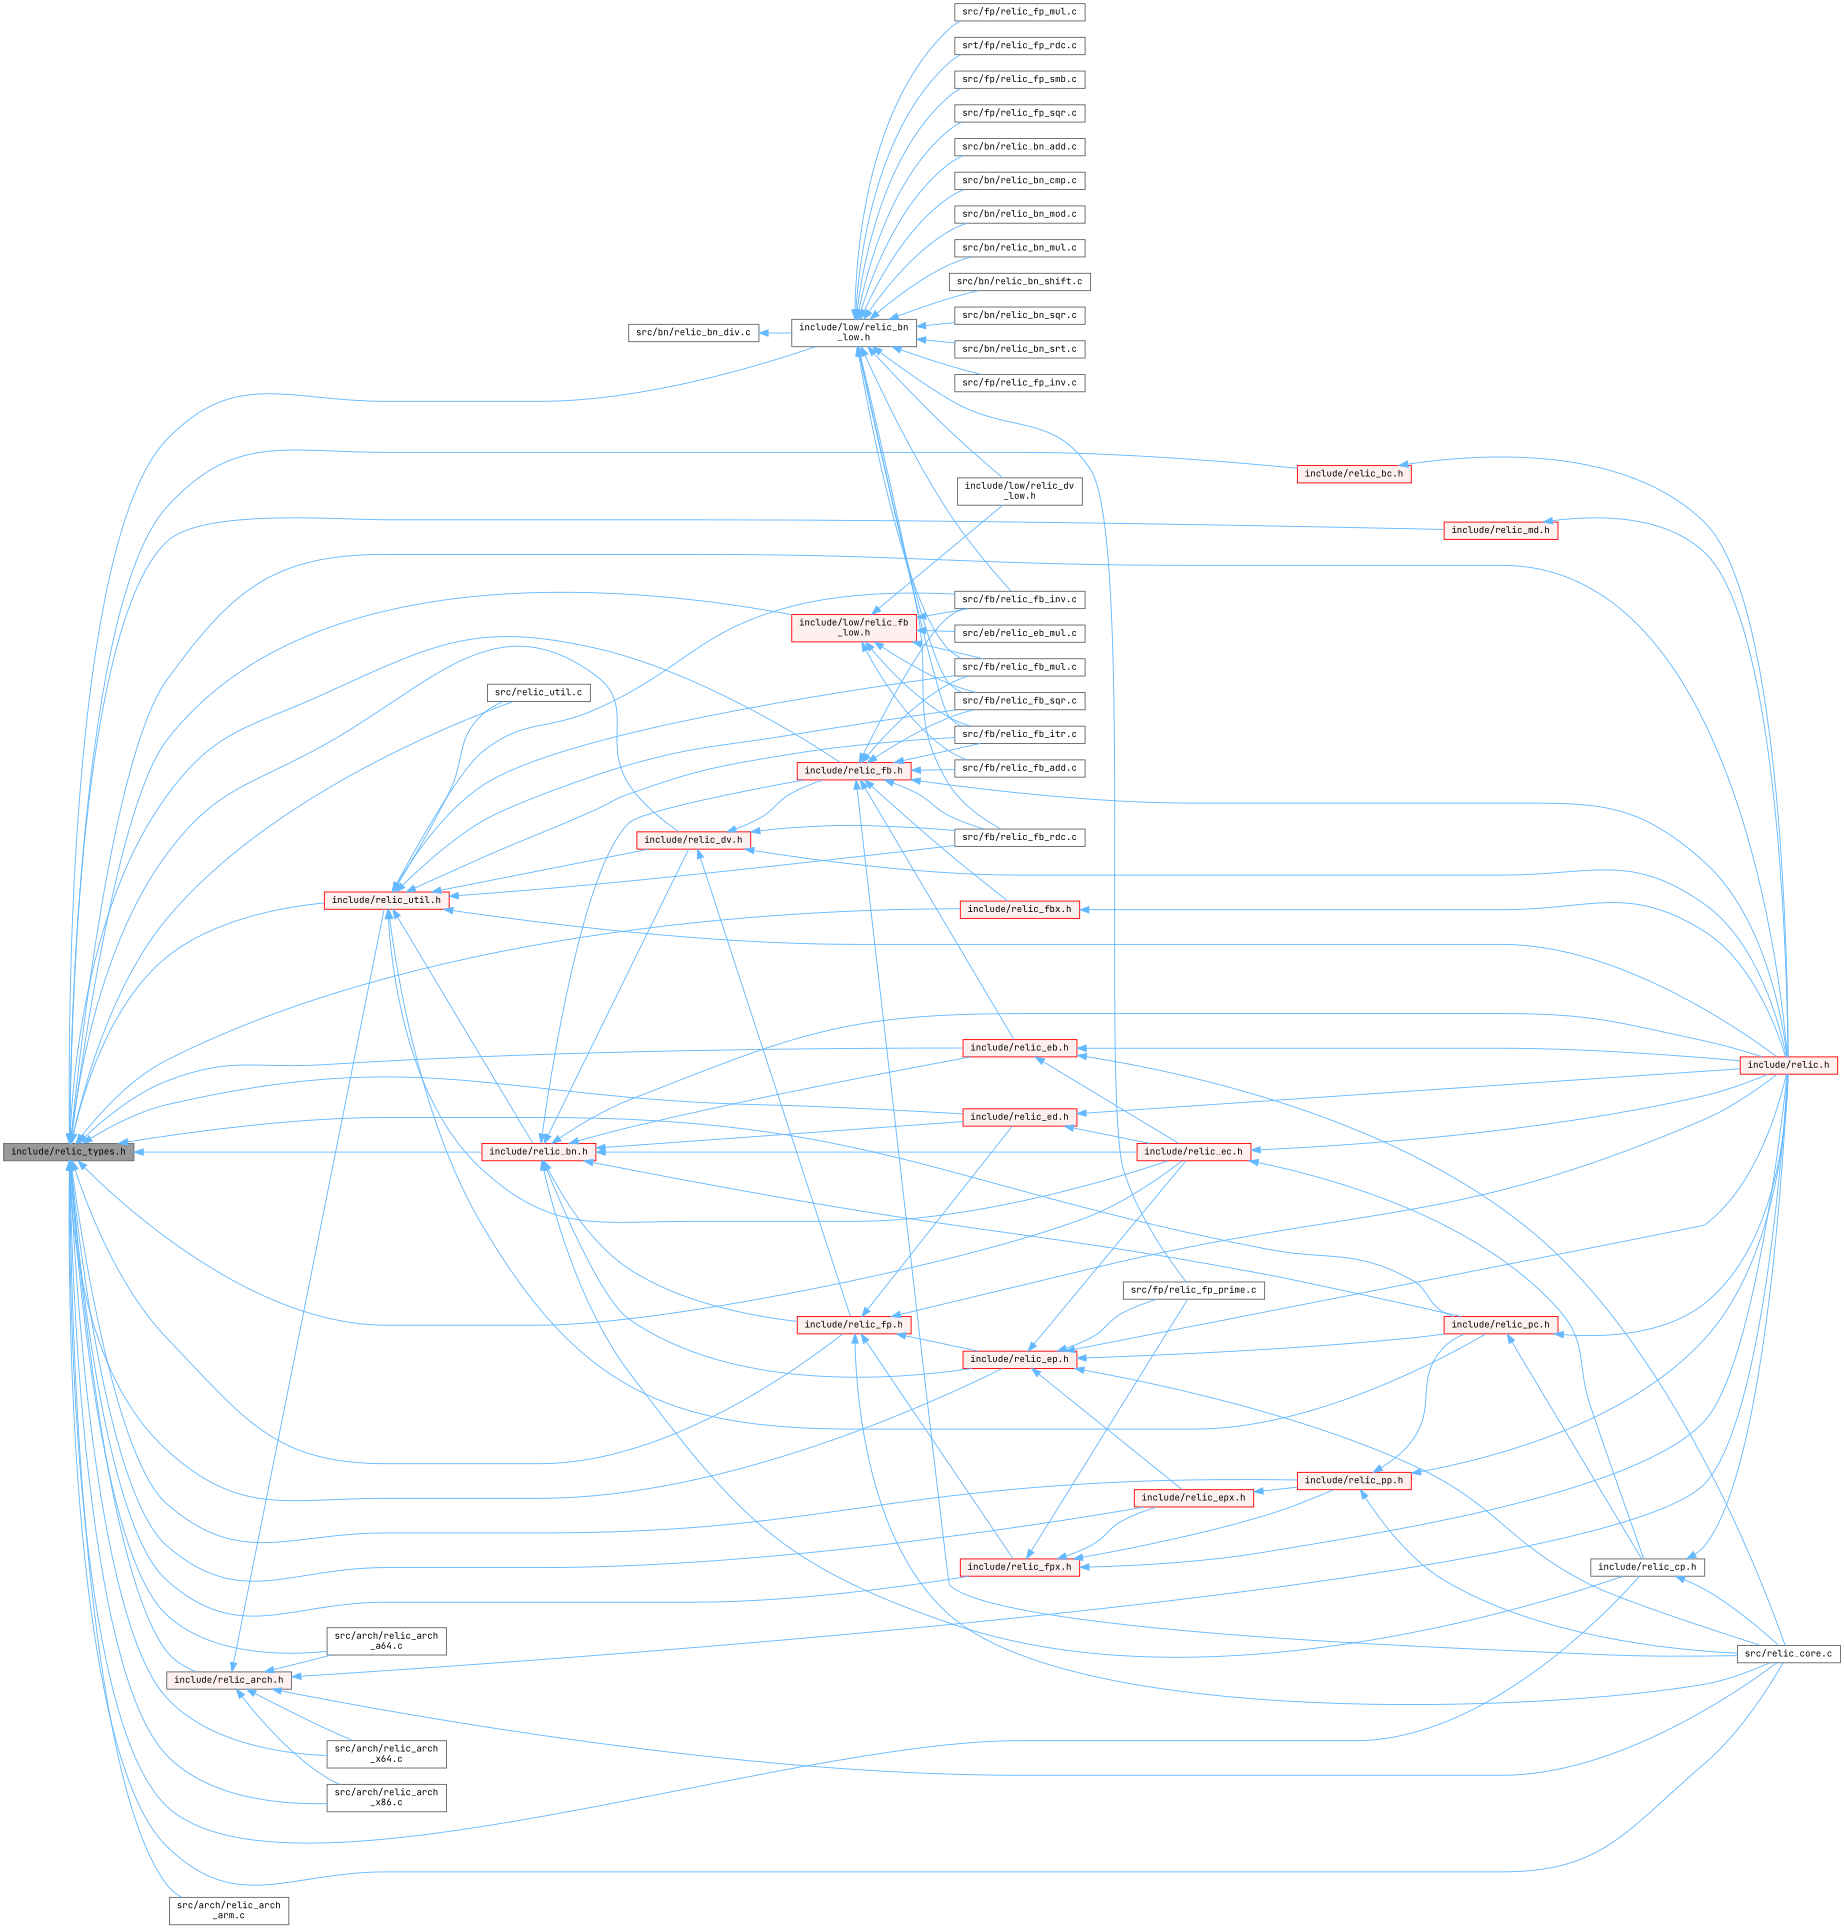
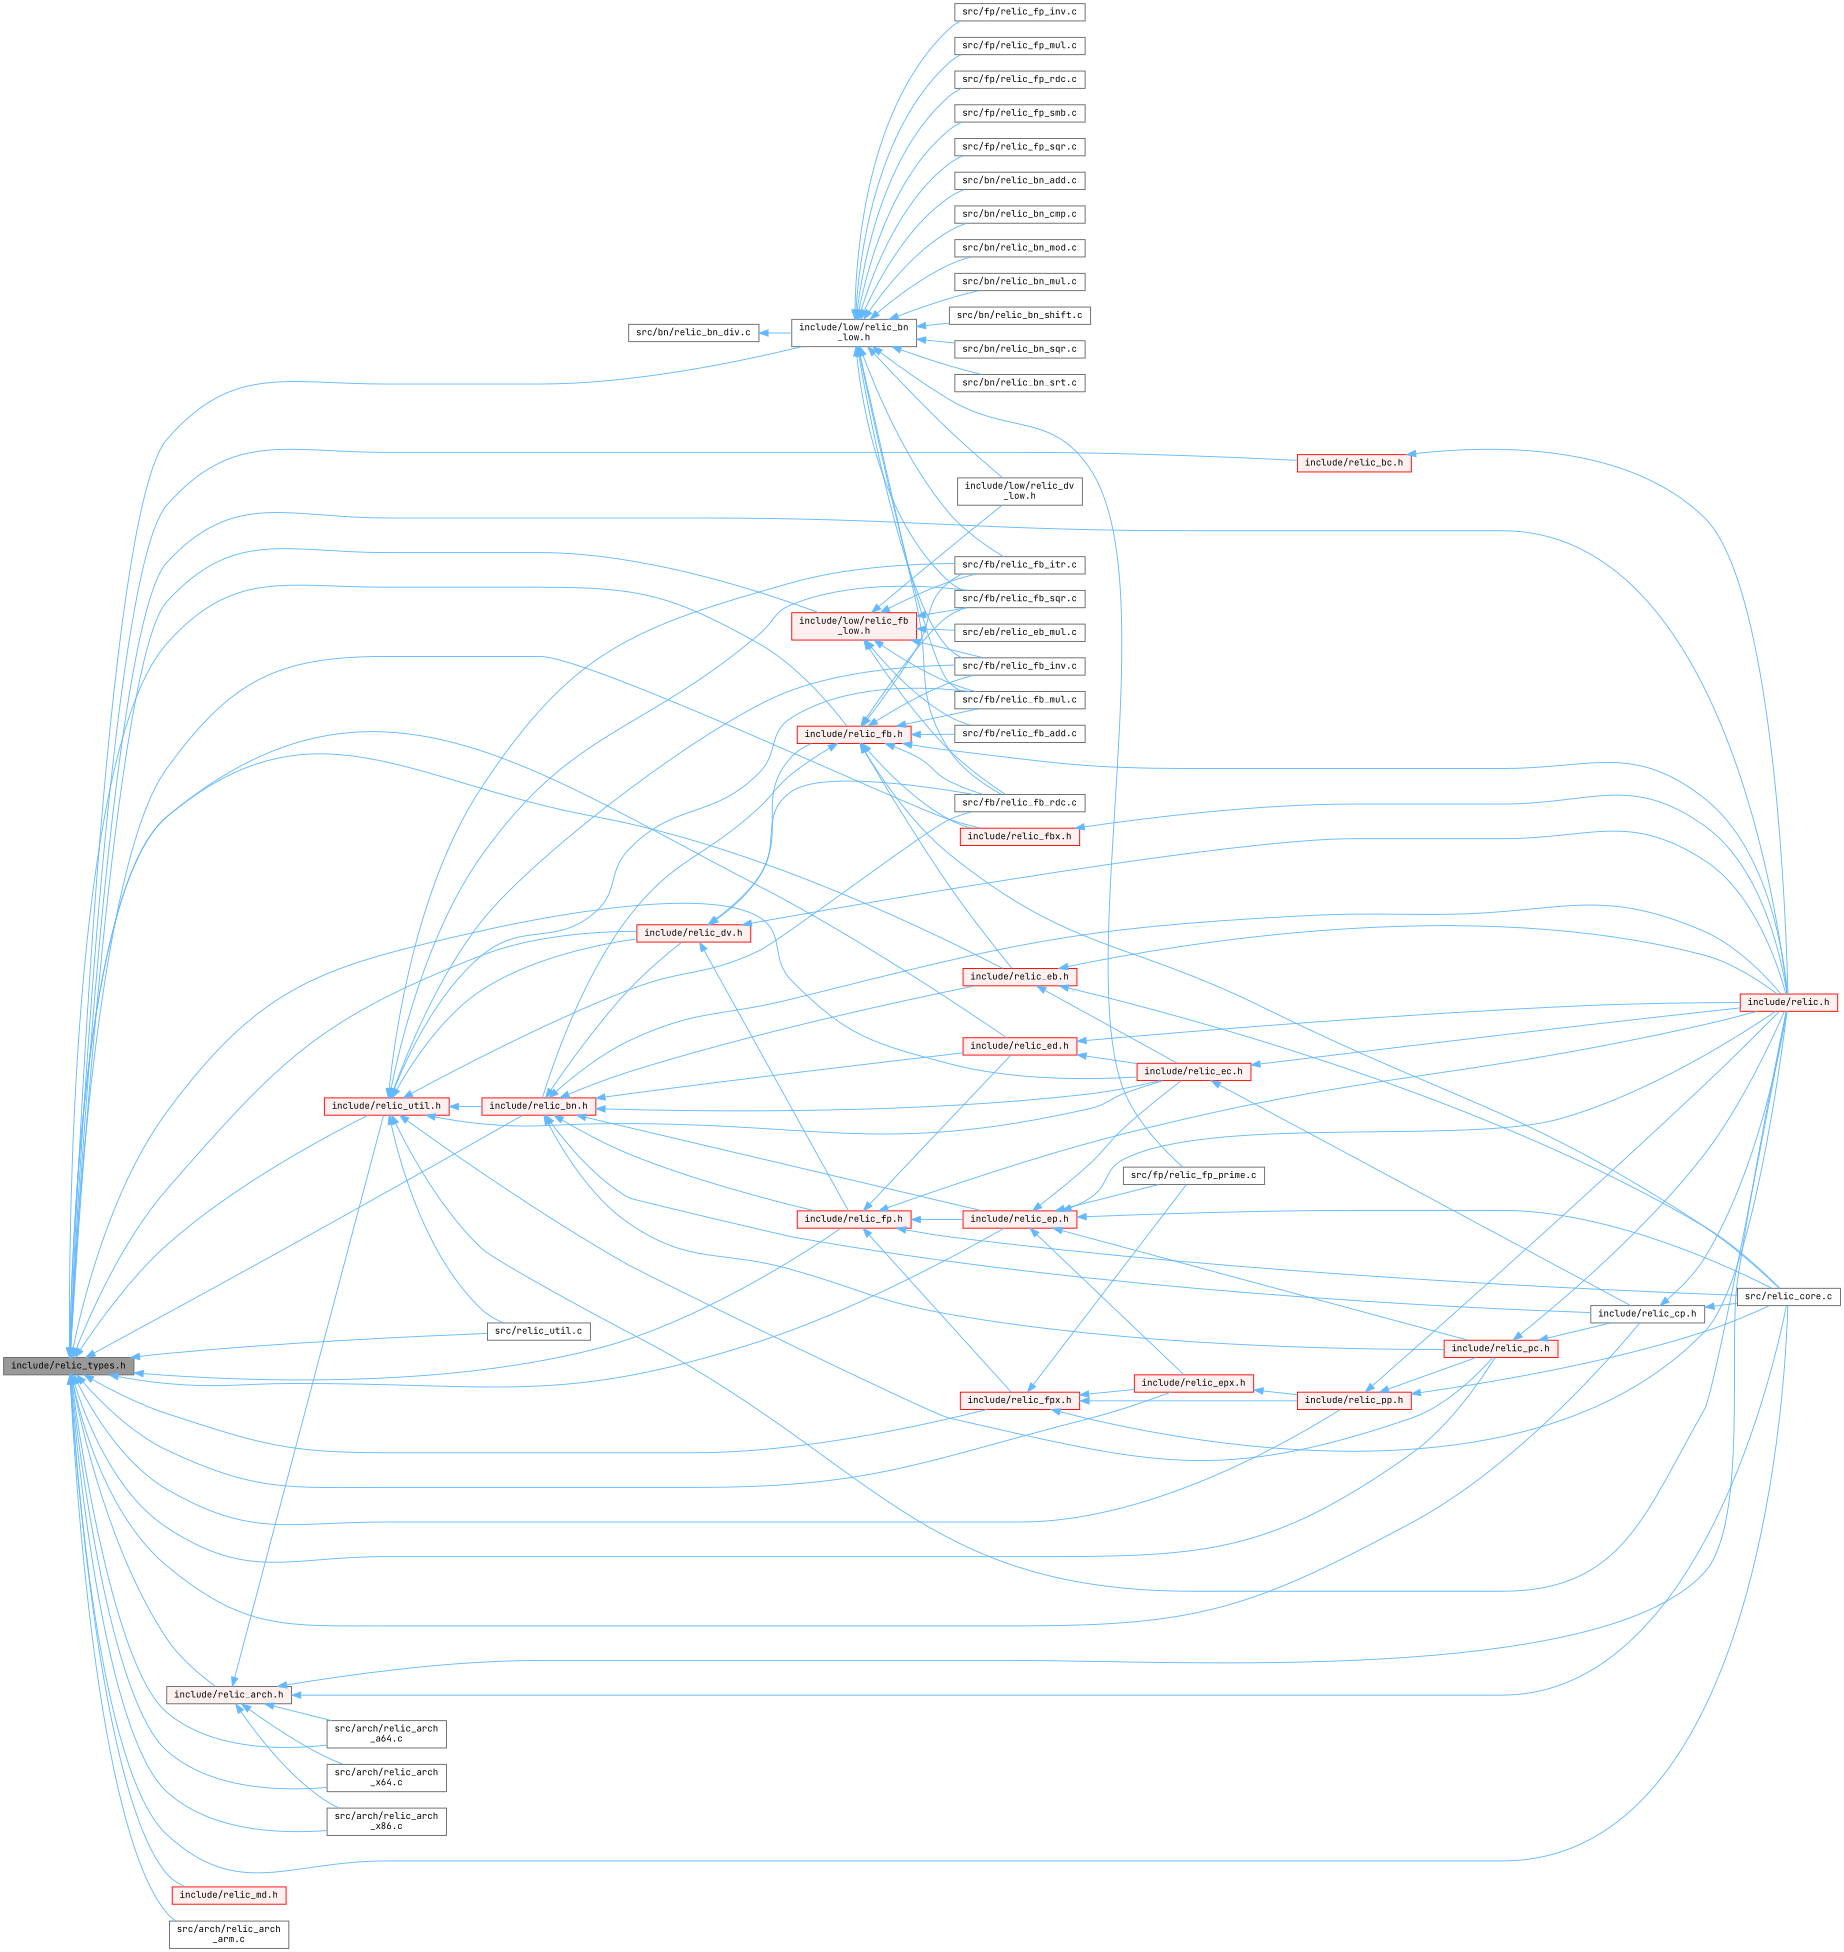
  digraph {
    fontname="JetBrains Mono"
    rankdir=LR
    node [color=grey40 fillcolor=white fontname="JetBrains Mono" fontsize=10 shape=box style=filled]
    edge [color=steelblue1 dir=back fontname="JetBrains Mono" fontsize=10 labelfontname=Helvetica labelfontsize=10 style=solid]
    n1 [color=gray40 fillcolor=grey60 fontcolor=black height=0.2 label="include/relic_types.h" width=0.4]
    n2 [height=0.2 label="include/low/relic_bn\l_low.h" width=0.4]
    n3 [color=red fillcolor="#FFF0F0" height=0.2 label="include/low/relic_fb\l_low.h" width=0.4]
    n4 [color=red fillcolor="#FFF0F0" height=0.2 label="include/relic.h" width=0.4]
    n5 [fillcolor="#FFF0F0" height=0.2 label="include/relic_arch.h" width=0.4]
    n6 [color=red fillcolor="#FFF0F0" height=0.2 label="include/relic_util.h" width=0.4]
    n7 [color=red fillcolor="#FFF0F0" height=0.2 label="include/relic_bn.h" width=0.4]
    n8 [height=0.2 label="include/relic_cp.h" width=0.4]
    n9 [height=0.2 label="src/relic_core.c" width=0.4]
    n10 [color=red fillcolor="#FFF0F0" height=0.2 label="include/relic_dv.h" width=0.4]
    n11 [color=red fillcolor="#FFF0F0" height=0.2 label="include/relic_fb.h" width=0.4]
    n12 [color=red fillcolor="#FFF0F0" height=0.2 label="include/relic_eb.h" width=0.4]
    n13 [color=red fillcolor="#FFF0F0" height=0.2 label="include/relic_ec.h" width=0.4]
    n14 [color=red fillcolor="#FFF0F0" height=0.2 label="include/relic_fbx.h" width=0.4]
    n15 [color=red fillcolor="#FFF0F0" height=0.2 label="include/relic_fp.h" width=0.4]
    n16 [color=red fillcolor="#FFF0F0" height=0.2 label="include/relic_ed.h" width=0.4]
    n17 [color=red fillcolor="#FFF0F0" height=0.2 label="include/relic_ep.h" width=0.4]
    n18 [color=red fillcolor="#FFF0F0" height=0.2 label="include/relic_epx.h" width=0.4]
    n19 [color=red fillcolor="#FFF0F0" height=0.2 label="include/relic_pp.h" width=0.4]
    n20 [color=red fillcolor="#FFF0F0" height=0.2 label="include/relic_pc.h" width=0.4]
    n21 [color=red fillcolor="#FFF0F0" height=0.2 label="include/relic_fpx.h" width=0.4]
    n22 [height=0.2 label="src/relic_util.c" width=0.4]
    n23 [height=0.2 label="src/arch/relic_arch\l_a64.c" width=0.4]
    n24 [height=0.2 label="src/arch/relic_arch\l_x64.c" width=0.4]
    n25 [height=0.2 label="src/arch/relic_arch\l_x86.c" width=0.4]
    n26 [color=red fillcolor="#FFF0F0" height=0.2 label="include/relic_bc.h" width=0.4]
    n27 [color=red fillcolor="#FFF0F0" height=0.2 label="include/relic_md.h" width=0.4]
    n28 [height=0.2 label="src/arch/relic_arch\l_arm.c" width=0.4]
    n29 [height=0.2 label="include/low/relic_dv\l_low.h" width=0.4]
    n30 [height=0.2 label="src/bn/relic_bn_add.c" width=0.4]
    n31 [height=0.2 label="src/bn/relic_bn_cmp.c" width=0.4]
    n32 [height=0.2 label="src/bn/relic_bn_mod.c" width=0.4]
    n33 [height=0.2 label="src/bn/relic_bn_mul.c" width=0.4]
    n34 [height=0.2 label="src/bn/relic_bn_shift.c" width=0.4]
    n35 [height=0.2 label="src/bn/relic_bn_sqr.c" width=0.4]
    n36 [height=0.2 label="src/bn/relic_bn_srt.c" width=0.4]
    n37 [height=0.2 label="src/fb/relic_fb_inv.c" width=0.4]
    n38 [height=0.2 label="src/fb/relic_fb_itr.c" width=0.4]
    n39 [height=0.2 label="src/fb/relic_fb_mul.c" width=0.4]
    n40 [height=0.2 label="src/fb/relic_fb_rdc.c" width=0.4]
    n41 [height=0.2 label="src/fb/relic_fb_sqr.c" width=0.4]
    n42 [height=0.2 label="src/fp/relic_fp_inv.c" width=0.4]
    n43 [height=0.2 label="src/fp/relic_fp_mul.c" width=0.4]
    n44 [height=0.2 label="src/fp/relic_fp_prime.c" width=0.4]
-   n45 [height=0.2 label="srt/fp/relic_fp_rdc.c" width=0.4]
+   n45 [height=0.2 label="src/fp/relic_fp_rdc.c" width=0.4]
    n46 [height=0.2 label="src/fp/relic_fp_smb.c" width=0.4]
    n47 [height=0.2 label="src/fp/relic_fp_sqr.c" width=0.4]
    n48 [height=0.2 label="src/eb/relic_eb_mul.c" width=0.4]
    n49 [height=0.2 label="src/fb/relic_fb_add.c" width=0.4]
    n50 [height=0.2 label="src/bn/relic_bn_div.c" width=0.4]
    n1 -> n2
    n1 -> n3
    n1 -> n4
    n1 -> n5
    n1 -> n6
    n1 -> n7
    n1 -> n8
    n1 -> n9
    n1 -> n10
    n1 -> n11
    n1 -> n12
    n1 -> n13
    n1 -> n14
    n1 -> n15
    n1 -> n16
    n1 -> n17
    n1 -> n18
    n1 -> n19
    n1 -> n20
    n1 -> n21
    n1 -> n22
    n1 -> n23
    n1 -> n24
    n1 -> n25
    n1 -> n26
    n1 -> n27
    n1 -> n28
    n2 -> n29
    n2 -> n30
    n2 -> n31
    n2 -> n32
    n2 -> n33
    n2 -> n34
    n2 -> n35
    n2 -> n36
    n2 -> n37
    n2 -> n38
    n2 -> n39
    n2 -> n40
    n2 -> n41
    n2 -> n42
    n2 -> n43
    n2 -> n44
    n2 -> n45
    n2 -> n46
    n2 -> n47
    n3 -> n29
    n3 -> n37
    n3 -> n38
    n3 -> n39
+   n3 -> n40
    n3 -> n41
    n3 -> n48
    n3 -> n49
    n5 -> n4
    n5 -> n6
    n5 -> n9
    n5 -> n23
    n5 -> n24
    n5 -> n25
    n6 -> n4
    n6 -> n7
    n6 -> n10
    n6 -> n13
    n6 -> n20
    n6 -> n22
    n6 -> n37
    n6 -> n38
    n6 -> n39
    n6 -> n40
    n6 -> n41
    n7 -> n4
    n7 -> n8
    n7 -> n10
-   n7 -> n11
+   n11 -> n7
    n7 -> n12
    n7 -> n13
    n7 -> n15
    n7 -> n16
    n7 -> n17
    n7 -> n20
    n8 -> n4
    n8 -> n9
    n10 -> n4
    n10 -> n11
    n10 -> n15
    n10 -> n40
    n11 -> n4
    n11 -> n9
    n11 -> n12
    n11 -> n14
    n11 -> n37
    n11 -> n38
    n11 -> n39
    n11 -> n40
    n11 -> n41
    n11 -> n49
    n12 -> n4
    n12 -> n9
    n12 -> n13
    n13 -> n4
    n13 -> n8
    n14 -> n4
    n15 -> n4
    n15 -> n9
    n15 -> n16
    n15 -> n17
    n15 -> n21
    n16 -> n4
    n16 -> n13
    n17 -> n4
    n17 -> n9
    n17 -> n13
    n17 -> n18
    n17 -> n20
    n17 -> n44
    n18 -> n19
    n19 -> n4
    n19 -> n9
    n19 -> n20
    n20 -> n4
    n20 -> n8
    n21 -> n4
    n21 -> n18
    n21 -> n19
    n21 -> n44
    n26 -> n4
-   n27 -> n4
    n50 -> n2
  }
